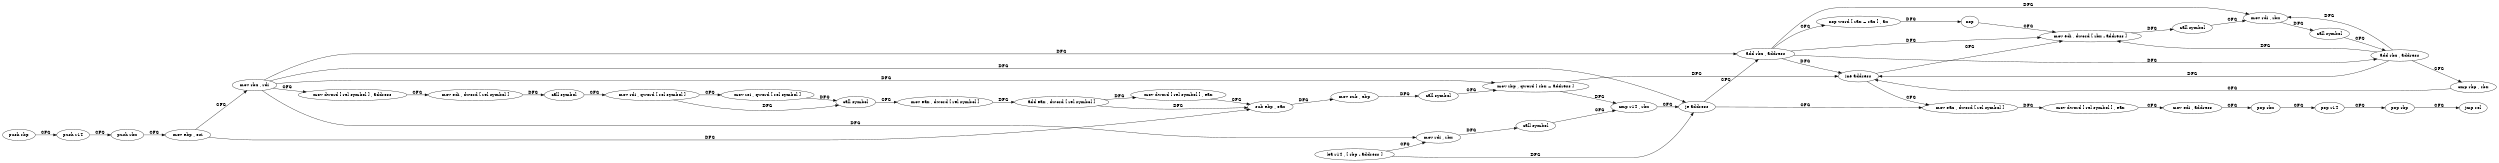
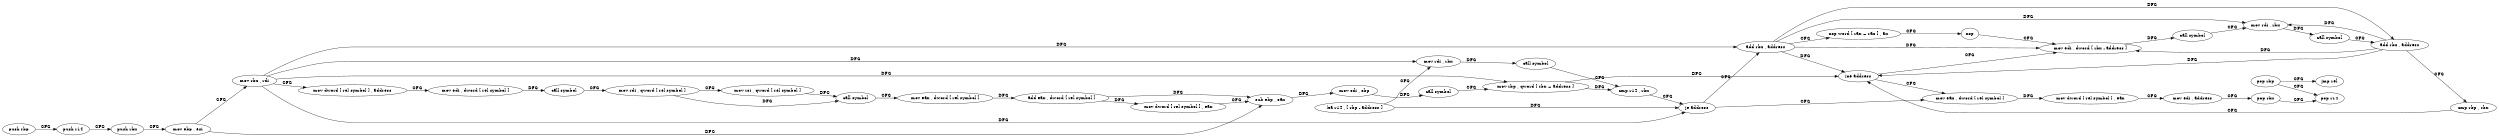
  digraph {
    rankdir=LR
    n1 [label="push rbp"]
    n2 [label="push r14"]
    n3 [label="push rbx"]
    n4 [label="mov ebp , esi"]
    n5 [label="mov rbx , rdi"]
    n6 [label="sub ebp , eax"]
    n7 [label="mov dword [ rel symbol ] , address"]
    n8 [label="mov rbp , qword [ rbx + address ]"]
    n9 [label="mov rdi , rbx"]
    n10 [label="je address"]
    n11 [label="add rbx , address"]
-   n12 [label="mov sub , ebp"]
+   n12 [label="mov edi , ebp"]
    n13 [label="mov edi , dword [ rel symbol ]"]
    n14 [label="jne address"]
    n15 [label="cmp r14 , rbx"]
    n16 [label="call symbol"]
    n17 [label="mov eax , dword [ rel symbol ]"]
    n18 [label="nop word [ rax + rax ] , ax"]
    n19 [label="mov edi , dword [ rbx - address ]"]
    n20 [label="mov rdi , rbx"]
    n21 [label="add rbx , address"]
    n22 [label="call symbol"]
    n23 [label="mov rdi , qword [ rel symbol ]"]
    n24 [label="mov rsi , qword [ rel symbol ]"]
    n25 [label="call symbol"]
    n26 [label="mov eax , dword [ rel symbol ]"]
    n27 [label="add eax , dword [ rel symbol ]"]
    n28 [label="mov dword [ rel symbol ] , eax"]
    n29 [label="call symbol"]
    n30 [label="lea r14 , [ rbp - address ]"]
    n31 [label="mov dword [ rel symbol ] , eax"]
    n32 [label="mov edi , address"]
    n33 [label=nop]
    n34 [label="call symbol"]
    n35 [label="call symbol"]
    n36 [label="cmp rbp , rbx"]
    n37 [label="pop rbx"]
    n38 [label="pop r14"]
    n39 [label="pop rbp"]
    n40 [label="jmp rel"]
    n1 -> n2 [label=CFG]
    n2 -> n3 [label=CFG]
    n3 -> n4 [label=CFG]
    n4 -> n5 [label=CFG]
    n4 -> n6 [label=DFG]
    n5 -> n7 [label=CFG]
    n5 -> n8 [label=DFG]
    n5 -> n9 [label=DFG]
    n5 -> n10 [label=DFG]
    n5 -> n11 [label=DFG]
    n6 -> n12 [label=DFG]
    n7 -> n13 [label=CFG]
    n8 -> n14 [label=DFG]
    n8 -> n15 [label=DFG]
    n9 -> n16 [label=DFG]
    n10 -> n11 [label=CFG]
    n10 -> n17 [label=CFG]
    n11 -> n14 [label=DFG]
    n11 -> n18 [label=CFG]
    n11 -> n19 [label=DFG]
    n11 -> n20 [label=DFG]
    n11 -> n21 [label=DFG]
    n12 -> n29 [label=DFG]
    n13 -> n22 [label=DFG]
    n14 -> n17 [label=CFG]
    n14 -> n19 [label=CFG]
    n15 -> n10 [label=CFG]
    n16 -> n15 [label=CFG]
    n17 -> n31 [label=DFG]
-   n18 -> n33 [label=DFG]
+   n18 -> n33 [label=CFG]
    n19 -> n34 [label=DFG]
    n20 -> n35 [label=DFG]
    n21 -> n14 [label=DFG]
    n21 -> n19 [label=DFG]
    n21 -> n20 [label=DFG]
    n21 -> n36 [label=CFG]
    n22 -> n23 [label=CFG]
    n23 -> n24 [label=CFG]
    n23 -> n25 [label=DFG]
    n24 -> n25 [label=DFG]
    n25 -> n26 [label=CFG]
    n26 -> n27 [label=DFG]
    n27 -> n6 [label=DFG]
    n27 -> n28 [label=DFG]
    n28 -> n6 [label=CFG]
    n29 -> n8 [label=CFG]
    n30 -> n9 [label=CFG]
    n30 -> n10 [label=DFG]
    n31 -> n32 [label=CFG]
    n32 -> n37 [label=CFG]
    n33 -> n19 [label=CFG]
    n34 -> n20 [label=CFG]
    n35 -> n21 [label=CFG]
    n36 -> n14 [label=CFG]
    n37 -> n38 [label=CFG]
-   n38 -> n39 [label=CFG]
+   n39 -> n38 [label=CFG]
    n39 -> n40 [label=CFG]
  }
